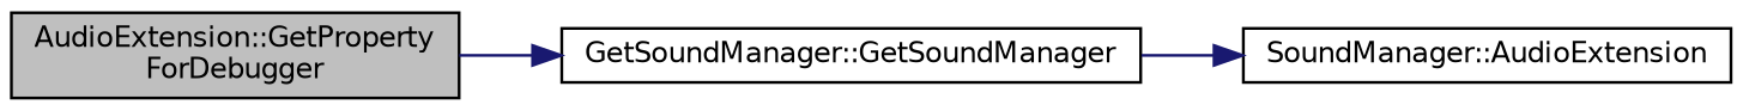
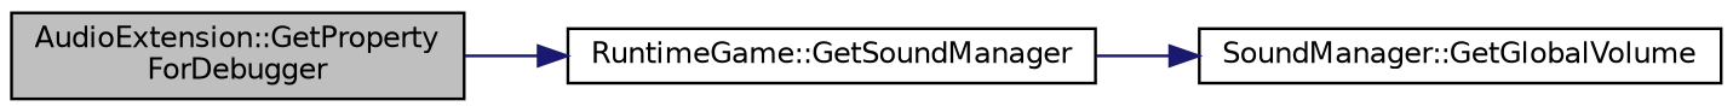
  digraph {
    rankdir=LR
    node [color=black fillcolor=white fontname=Helvetica fontsize=10 shape=record style=filled]
    edge [color=midnightblue fontname=Helvetica fontsize=10 labelfontname=Helvetica labelfontsize=10 style=solid]
    n1 [fillcolor=grey75 fontcolor=black height=0.2 label="AudioExtension::GetProperty\lForDebugger" width=0.4]
-   n2 [height=0.2 label="GetSoundManager::GetSoundManager" width=0.4]
-   n3 [height=0.2 label="SoundManager::AudioExtension" width=0.4]
+   n2 [height=0.2 label="RuntimeGame::GetSoundManager" width=0.4]
+   n3 [height=0.2 label="SoundManager::GetGlobalVolume" width=0.4]
    n1 -> n2
    n2 -> n3
  }
